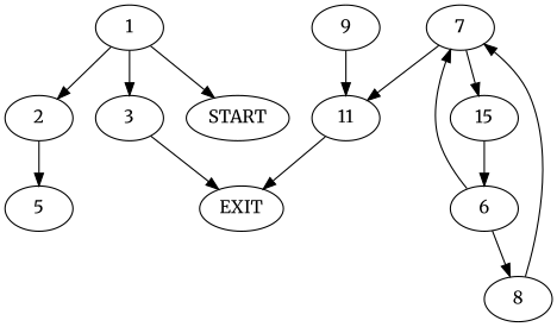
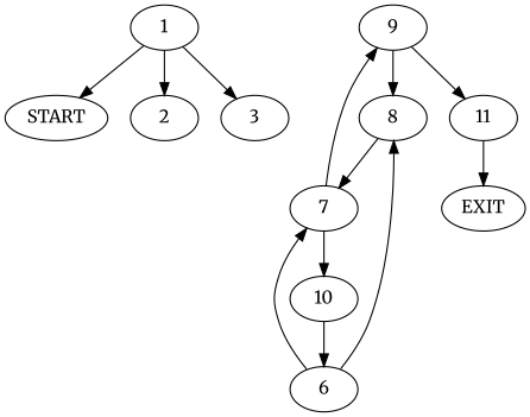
  digraph {
    fontname=Merriweather
    node [fontname=Merriweather]
    edge [fontname=Merriweather]
    n1 [label=START]
    1
    2
    3
    n5 [label=EXIT]
-   5
    6
    7
    8
    9
-   10 [label=15]
+   10
    11
    1 -> n1
    1 -> 2
    1 -> 3
-   2 -> 5
-   3 -> n5
    6 -> 7
    6 -> 8
-   7 -> 11
+   7 -> 9
    7 -> 10
    8 -> 7
+   9 -> 8
    9 -> 11
    10 -> 6
    11 -> n5
  }
